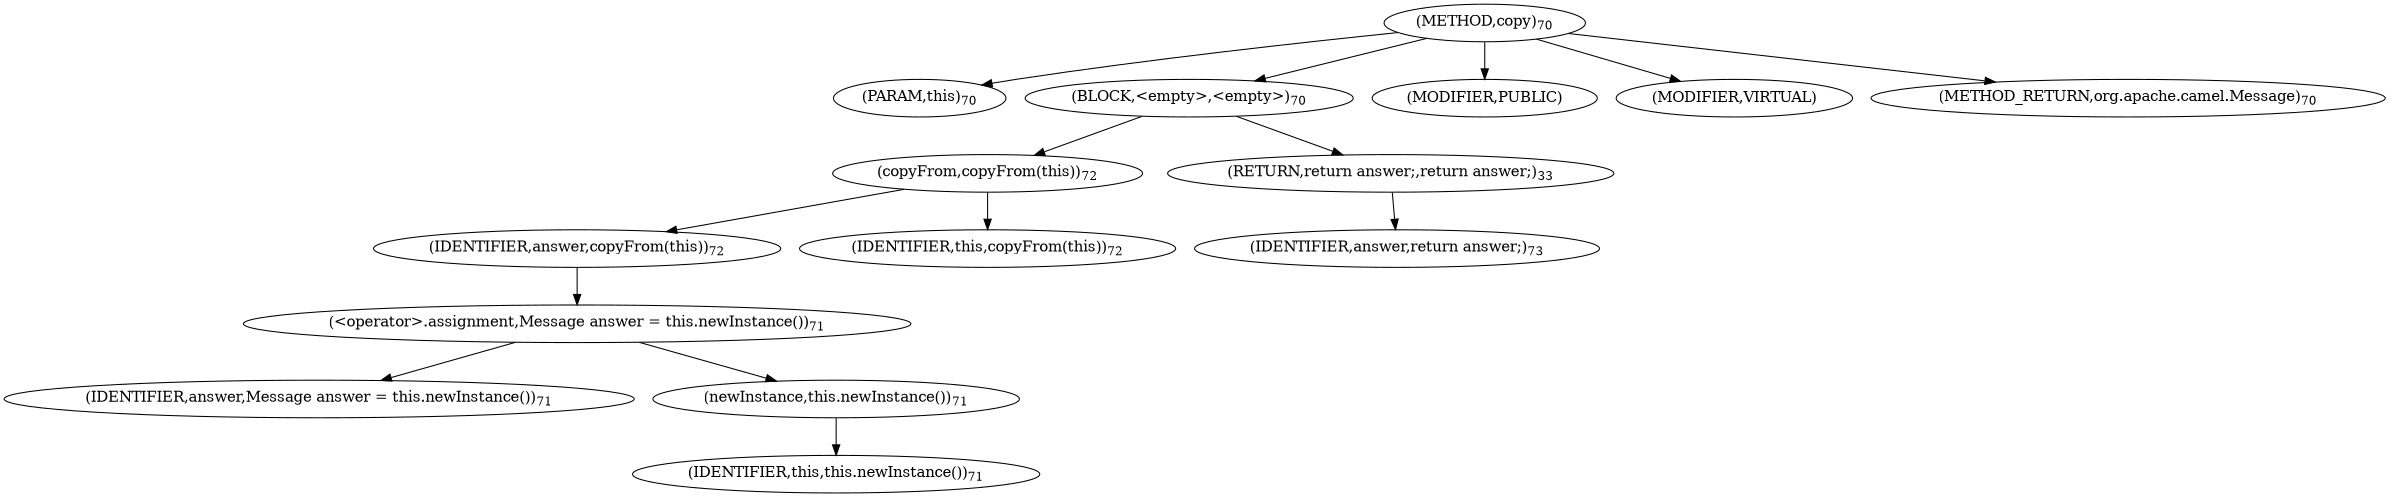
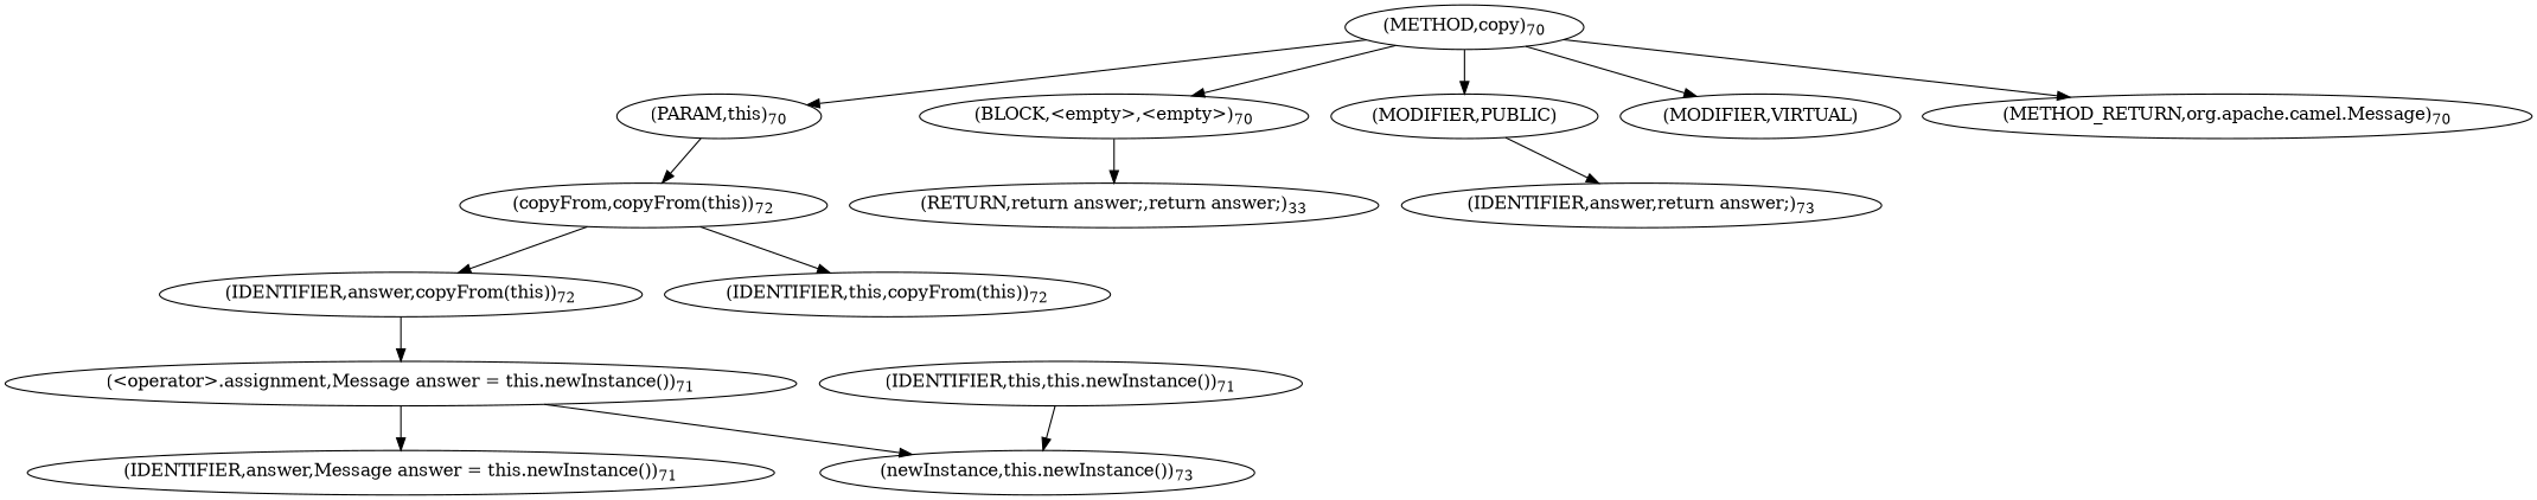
  digraph {
    n1 [label=<(METHOD,copy)<SUB>70</SUB>>]
    n2 [label=<(PARAM,this)<SUB>70</SUB>>]
    n3 [label=<(BLOCK,&lt;empty&gt;,&lt;empty&gt;)<SUB>70</SUB>>]
    n4 [label=<(MODIFIER,PUBLIC)>]
    n5 [label=<(MODIFIER,VIRTUAL)>]
    n6 [label=<(METHOD_RETURN,org.apache.camel.Message)<SUB>70</SUB>>]
    n7 [label=<(copyFrom,copyFrom(this))<SUB>72</SUB>>]
    n8 [label=<(RETURN,return answer;,return answer;)<SUB>33</SUB>>]
    n9 [label=<(&lt;operator&gt;.assignment,Message answer = this.newInstance())<SUB>71</SUB>>]
    n10 [label=<(IDENTIFIER,answer,Message answer = this.newInstance())<SUB>71</SUB>>]
-   n11 [label=<(newInstance,this.newInstance())<SUB>71</SUB>>]
+   n11 [label=<(newInstance,this.newInstance())<SUB>73</SUB>>]
    n12 [label=<(IDENTIFIER,answer,copyFrom(this))<SUB>72</SUB>>]
    n13 [label=<(IDENTIFIER,this,copyFrom(this))<SUB>72</SUB>>]
    n14 [label=<(IDENTIFIER,answer,return answer;)<SUB>73</SUB>>]
    n15 [label=<(IDENTIFIER,this,this.newInstance())<SUB>71</SUB>>]
    n1 -> n2
    n1 -> n3
    n1 -> n4
    n1 -> n5
    n1 -> n6
-   n3 -> n7
+   n2 -> n7
    n3 -> n8
    n7 -> n12
    n7 -> n13
-   n8 -> n14
+   n4 -> n14
    n9 -> n10
    n9 -> n11
-   n11 -> n15
+   n15 -> n11
    n12 -> n9
  }
